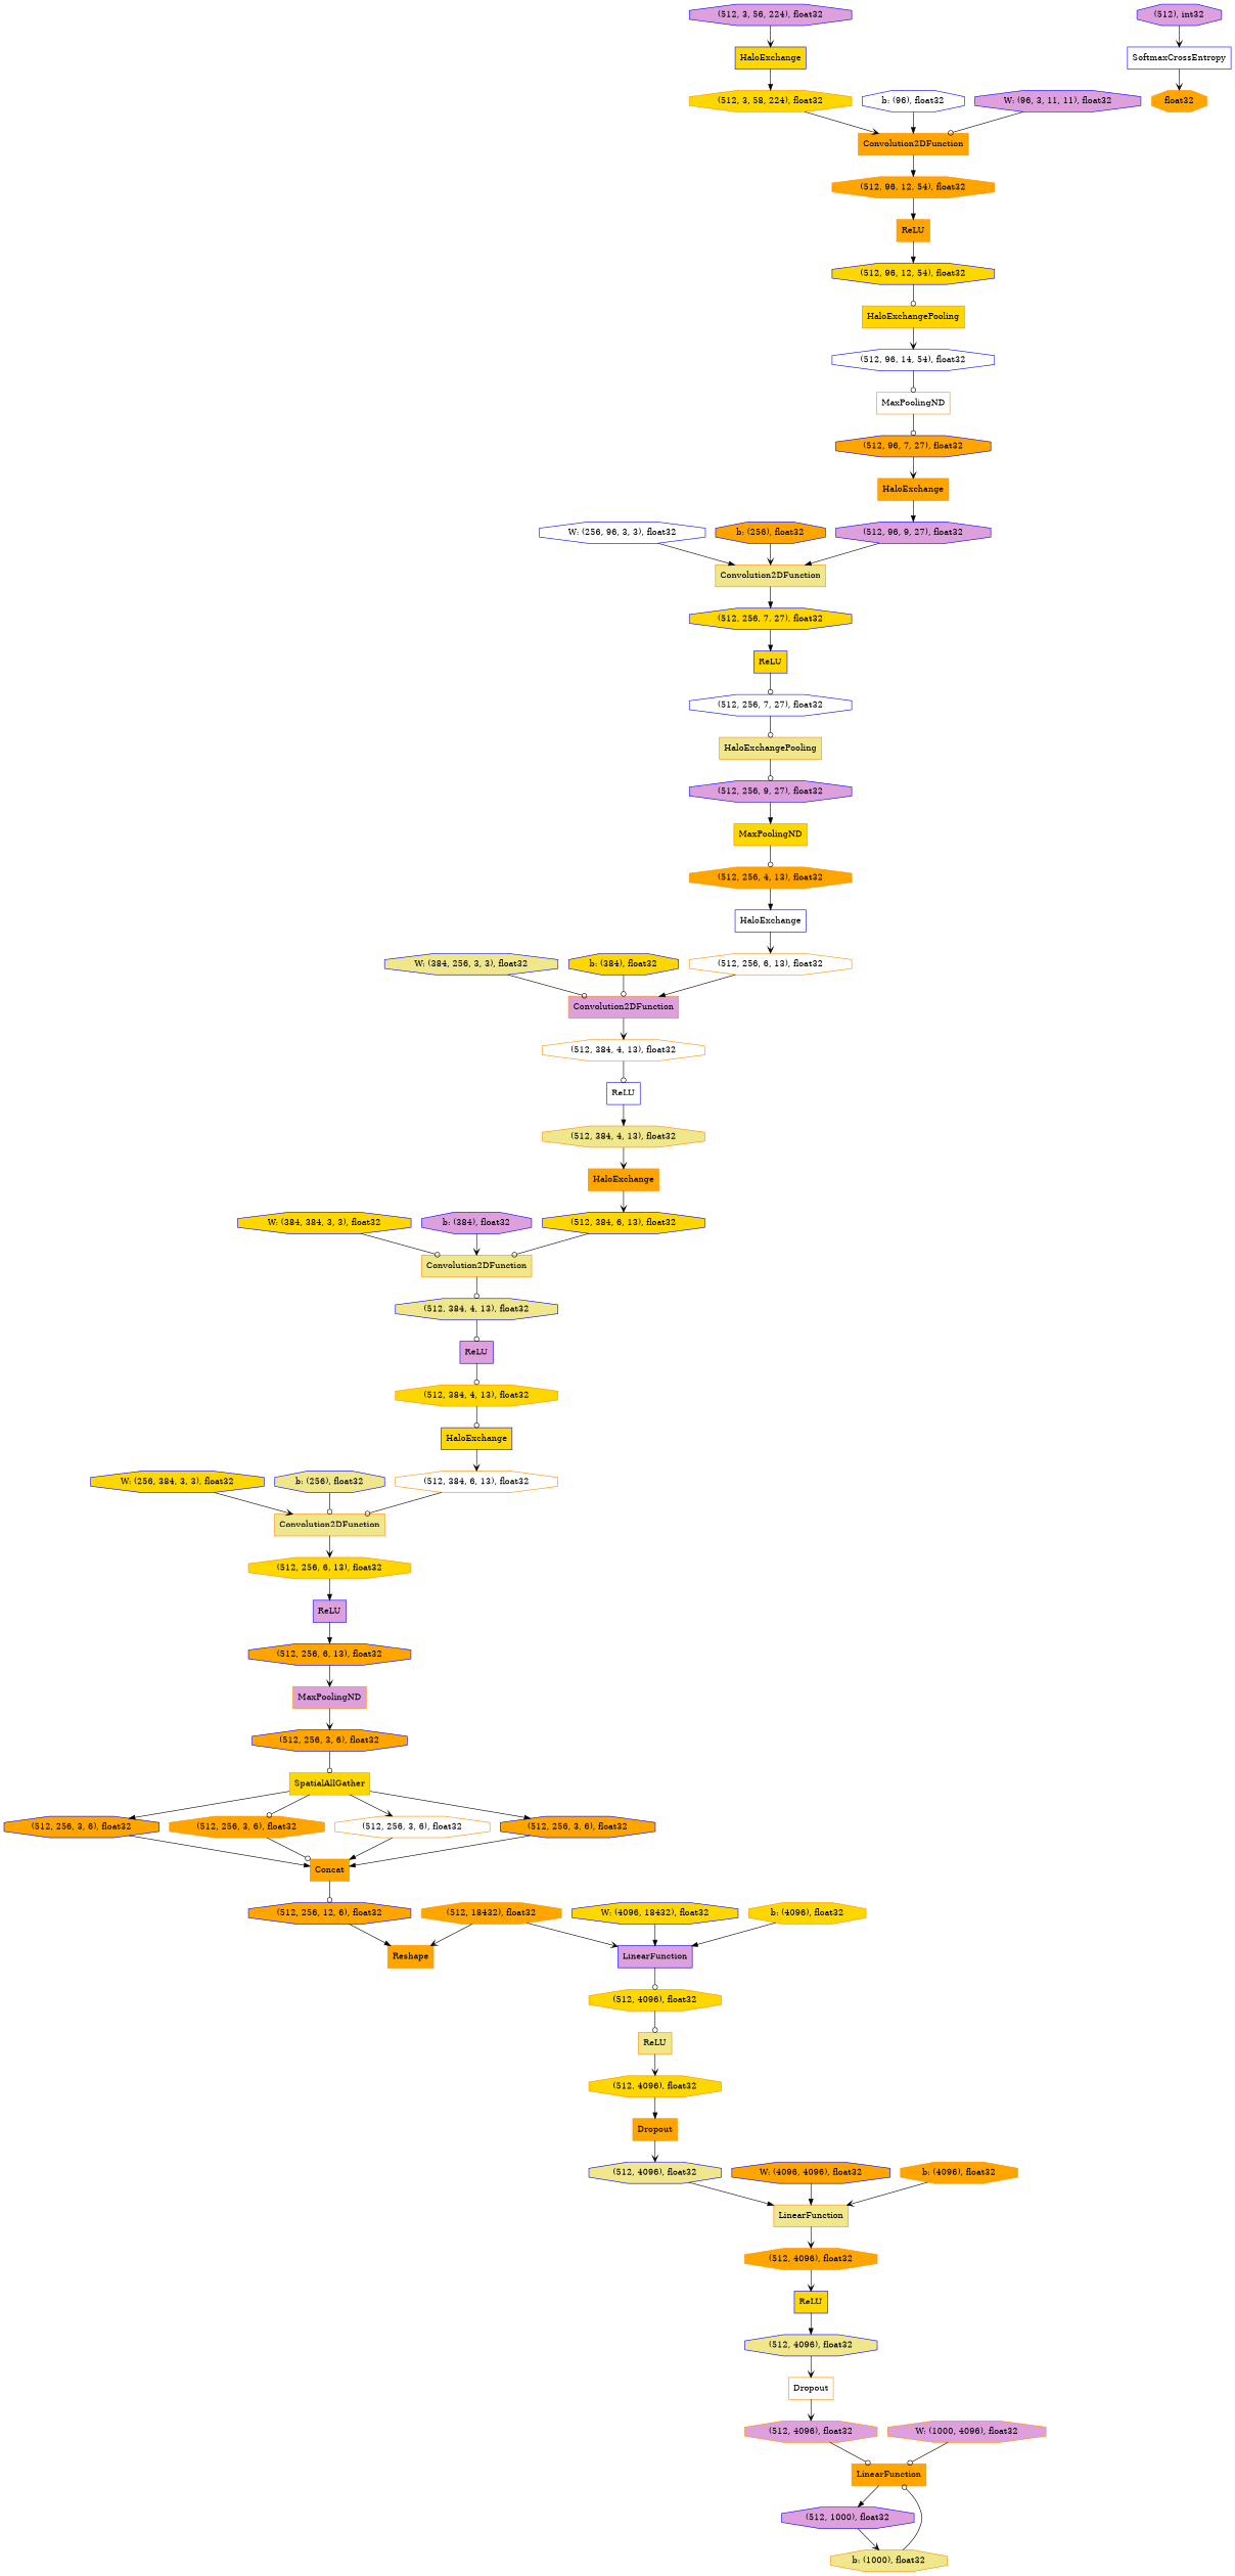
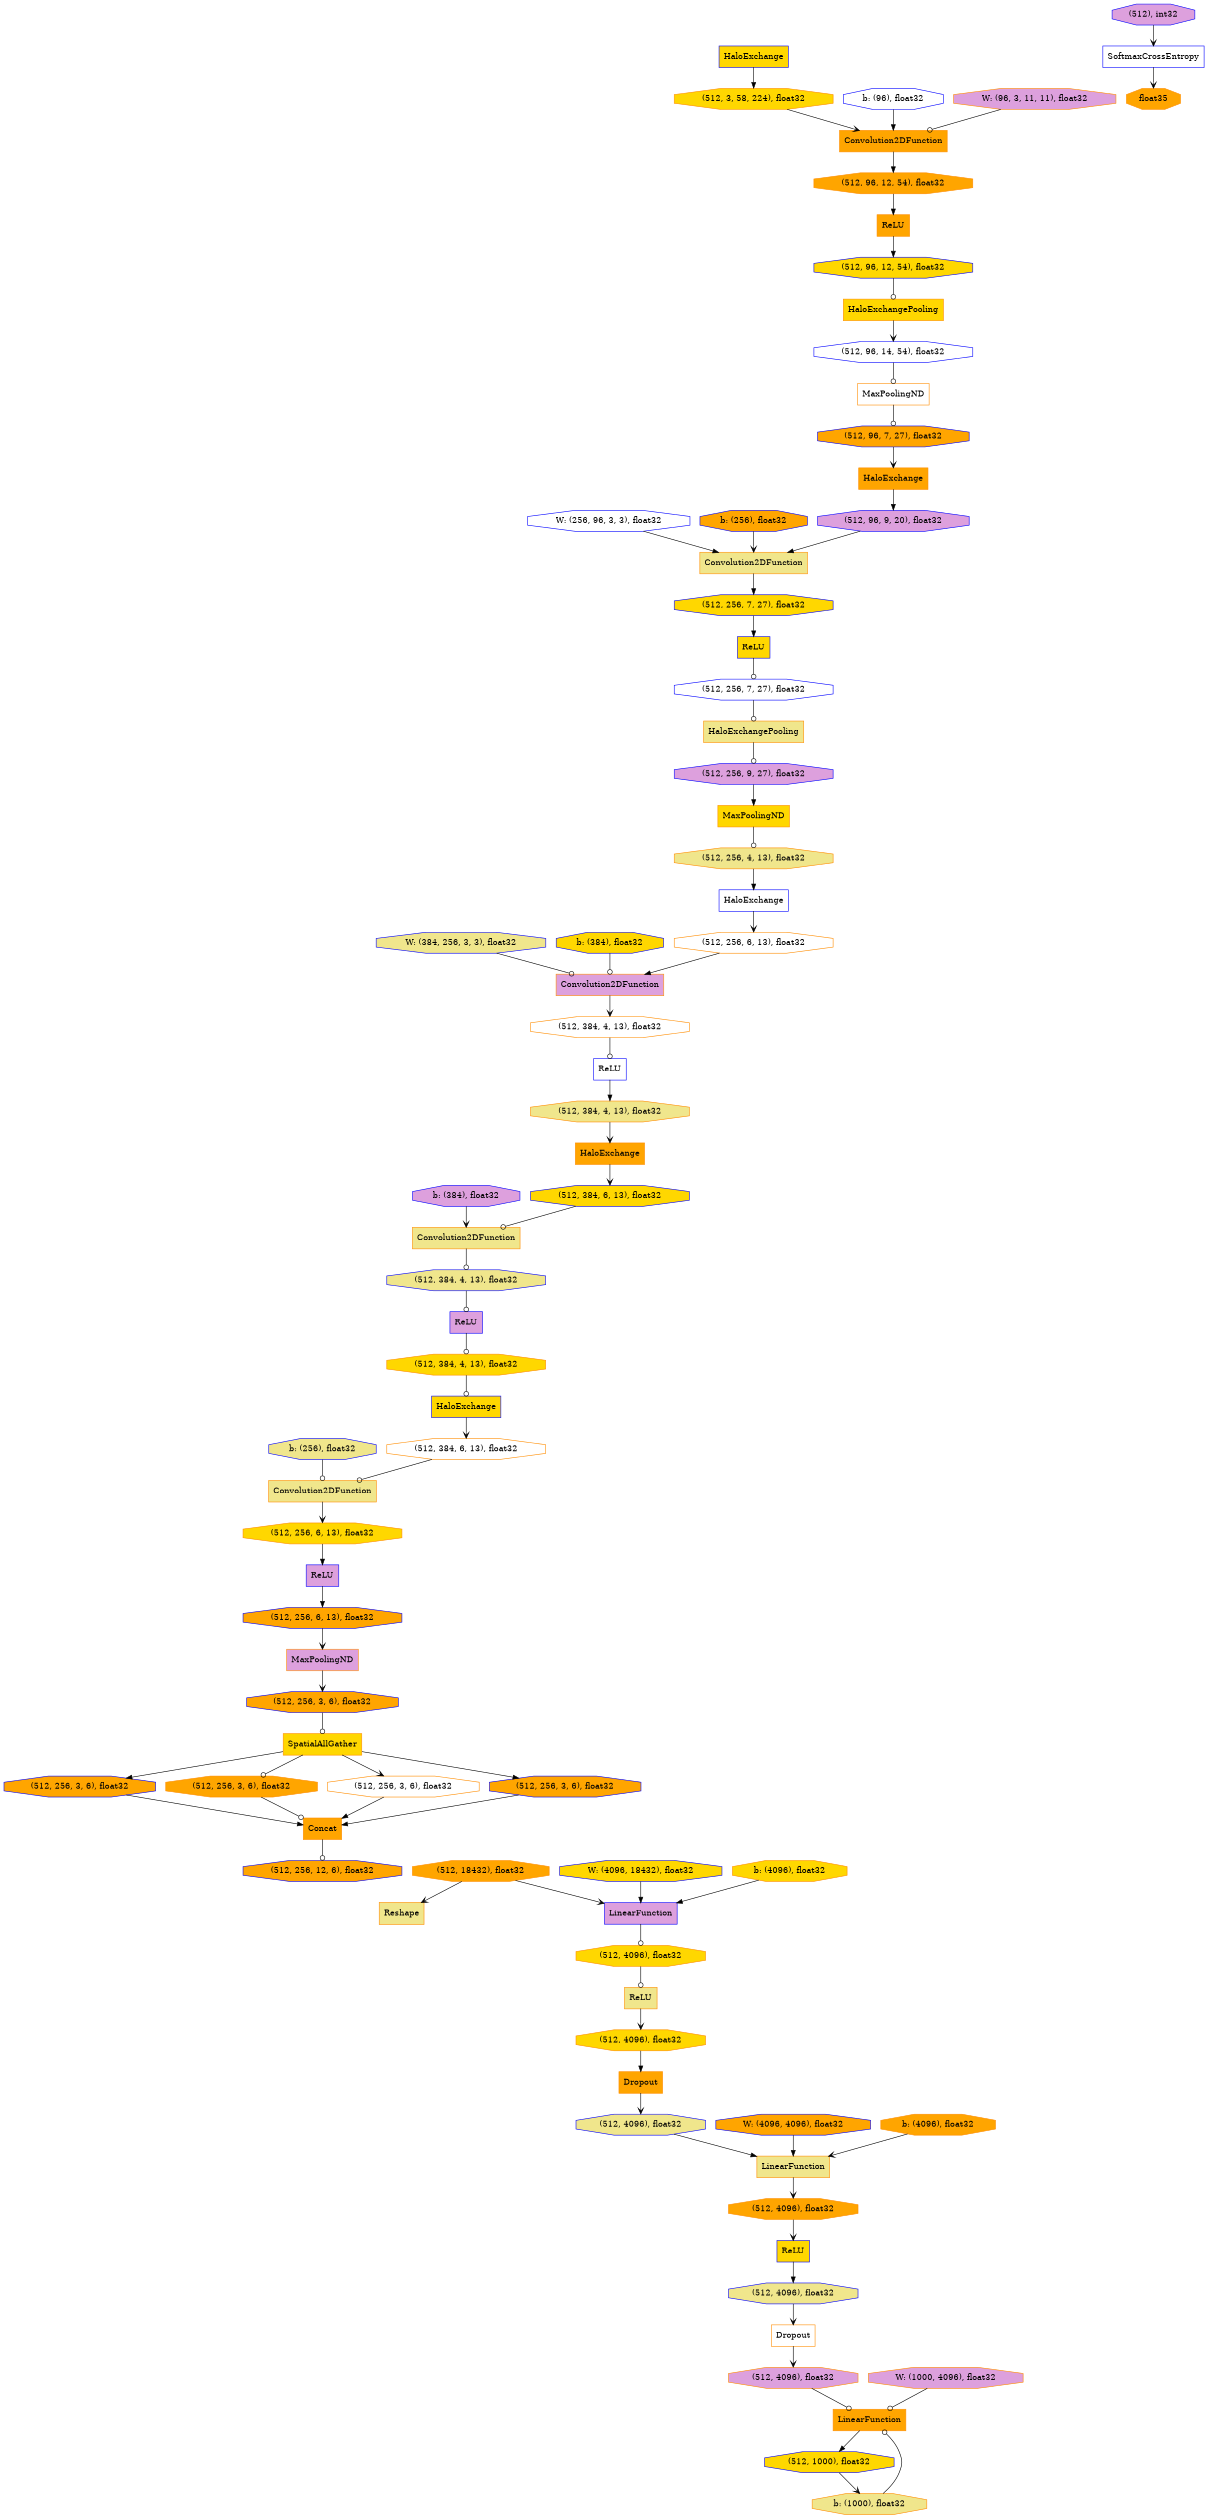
  digraph {
    rankdir=TB
    node [color=darkorange fillcolor=orange shape=octagon style=filled]
    edge [arrowhead=normal]
    n1 [fillcolor=gold label=HaloExchangePooling shape=record]
    n2 [color=blue fillcolor=white label="(512, 96, 14, 54), float32"]
    n3 [fillcolor=white label=MaxPoolingND shape=record]
    n4 [fillcolor=white label="(512, 384, 4, 13), float32"]
    n5 [color=blue fillcolor=white label=ReLU shape=record]
    n6 [fillcolor=khaki label="(512, 384, 4, 13), float32"]
    n7 [fillcolor=khaki label=Convolution2DFunction shape=record]
    n8 [fillcolor=gold label="(512, 256, 6, 13), float32"]
    n9 [color=blue fillcolor=plum label=ReLU shape=record]
    n10 [color=blue label="(512, 96, 7, 27), float32"]
    n11 [fillcolor=gold label="(512, 384, 4, 13), float32"]
    n12 [color=blue fillcolor=gold label=HaloExchange shape=record]
    n13 [fillcolor=white label="(512, 384, 6, 13), float32"]
    n14 [color=blue fillcolor=gold label=ReLU shape=record]
    n15 [color=blue fillcolor=white label="(512, 256, 7, 27), float32"]
    n16 [fillcolor=khaki label=HaloExchangePooling shape=record]
-   n17 [color=blue fillcolor=plum label="(512, 96, 9, 27), float32"]
+   n17 [color=blue fillcolor=plum label="(512, 96, 9, 20), float32"]
    n18 [fillcolor=khaki label=Convolution2DFunction shape=record]
    n19 [color=blue fillcolor=gold label="(512, 256, 7, 27), float32"]
    n20 [color=blue label="(512, 256, 3, 6), float32"]
    n21 [fillcolor=gold label=SpatialAllGather shape=record]
    n22 [color=blue label="(512, 256, 3, 6), float32"]
    n23 [label="(512, 256, 3, 6), float32"]
    n24 [fillcolor=white label="(512, 256, 3, 6), float32"]
    n25 [color=blue label="(512, 256, 3, 6), float32"]
    n26 [fillcolor=gold label="(512, 3, 58, 224), float32"]
    n27 [label=Convolution2DFunction shape=record]
    n28 [label="(512, 96, 12, 54), float32"]
    n29 [fillcolor=plum label=MaxPoolingND shape=record]
    n30 [color=blue fillcolor=gold label="(512, 96, 12, 54), float32"]
    n31 [label=ReLU shape=record]
    n32 [label=Concat shape=record]
    n33 [color=blue label="(512, 256, 12, 6), float32"]
-   n34 [label="(512, 256, 4, 13), float32"]
+   n34 [fillcolor=khaki label="(512, 256, 4, 13), float32"]
    n35 [color=blue fillcolor=white label=HaloExchange shape=record]
    n36 [fillcolor=white label="(512, 256, 6, 13), float32"]
    n37 [label=Dropout shape=record]
    n38 [color=blue fillcolor=khaki label="(512, 4096), float32"]
    n39 [fillcolor=khaki label=LinearFunction shape=record]
    n40 [color=blue label="(512, 256, 6, 13), float32"]
    n41 [label=HaloExchange shape=record]
    n42 [color=blue fillcolor=plum label="(512, 256, 9, 27), float32"]
    n43 [fillcolor=gold label=MaxPoolingND shape=record]
    n44 [fillcolor=khaki label=ReLU shape=record]
    n45 [fillcolor=gold label="(512, 4096), float32"]
    n46 [label=HaloExchange shape=record]
    n47 [color=blue fillcolor=gold label="(512, 384, 6, 13), float32"]
    n48 [fillcolor=khaki label=Convolution2DFunction shape=record]
-   n49 [label=Reshape shape=record]
+   n49 [fillcolor=khaki label=Reshape shape=record]
    n50 [color=blue fillcolor=plum label=ReLU shape=record]
    n51 [color=blue fillcolor=plum label=LinearFunction shape=record]
    n52 [fillcolor=gold label="(512, 4096), float32"]
    n53 [color=blue fillcolor=khaki label="(512, 384, 4, 13), float32"]
    n54 [color=blue fillcolor=white label="b: (96), float32"]
    n55 [fillcolor=plum label=Convolution2DFunction shape=record]
    n56 [color=blue fillcolor=white label="W: (256, 96, 3, 3), float32"]
    n57 [color=blue label="b: (256), float32"]
    n58 [color=blue fillcolor=gold label=HaloExchange shape=record]
    n59 [label="(512, 18432), float32"]
    n60 [color=blue fillcolor=khaki label="W: (384, 256, 3, 3), float32"]
    n61 [color=blue fillcolor=gold label="b: (384), float32"]
    n62 [fillcolor=white label=Dropout shape=record]
    n63 [fillcolor=plum label="(512, 4096), float32"]
    n64 [label=LinearFunction shape=record]
-   n65 [color=blue fillcolor=gold label="W: (384, 384, 3, 3), float32"]
    n66 [color=blue fillcolor=plum label="b: (384), float32"]
-   n67 [color=blue fillcolor=plum label="W: (96, 3, 11, 11), float32"]
+   n67 [fillcolor=plum label="W: (96, 3, 11, 11), float32"]
    n68 [color=blue fillcolor=khaki label="(512, 4096), float32"]
-   n69 [color=blue fillcolor=gold label="W: (256, 384, 3, 3), float32"]
    n70 [color=blue fillcolor=khaki label="b: (256), float32"]
-   n71 [color=blue fillcolor=plum label="(512, 3, 56, 224), float32"]
    n72 [color=blue fillcolor=gold label="W: (4096, 18432), float32"]
    n73 [fillcolor=gold label="b: (4096), float32"]
    n74 [color=blue fillcolor=white label=SoftmaxCrossEntropy shape=record]
-   n75 [label=float32]
+   n75 [label=float35]
    n76 [label="(512, 4096), float32"]
    n77 [color=blue fillcolor=gold label=ReLU shape=record]
    n78 [color=blue fillcolor=plum label="(512), int32"]
-   n79 [color=blue fillcolor=plum label="(512, 1000), float32"]
+   n79 [color=blue fillcolor=gold label="(512, 1000), float32"]
    n80 [color=blue label="W: (4096, 4096), float32"]
    n81 [label="b: (4096), float32"]
    n82 [fillcolor=khaki label="b: (1000), float32"]
    n83 [fillcolor=plum label="W: (1000, 4096), float32"]
    n1 -> n2 [arrowhead=vee]
    n2 -> n3 [arrowhead=odot]
    n3 -> n10 [arrowhead=odot]
    n4 -> n5 [arrowhead=odot]
    n5 -> n6
    n6 -> n46 [arrowhead=vee]
    n7 -> n8 [arrowhead=vee]
    n8 -> n9
    n9 -> n40
    n10 -> n41 [arrowhead=vee]
    n11 -> n12 [arrowhead=odot]
    n12 -> n13 [arrowhead=vee]
    n13 -> n7 [arrowhead=odot]
    n14 -> n15 [arrowhead=odot]
    n15 -> n16 [arrowhead=odot]
    n16 -> n42 [arrowhead=odot]
    n17 -> n18
    n18 -> n19
    n19 -> n14
    n20 -> n21 [arrowhead=odot]
    n21 -> n22
    n21 -> n23 [arrowhead=odot]
    n21 -> n24 [arrowhead=vee]
    n21 -> n25
    n22 -> n32
    n23 -> n32 [arrowhead=odot]
    n24 -> n32
    n25 -> n32
    n26 -> n27 [arrowhead=vee]
    n27 -> n28
    n28 -> n31
    n29 -> n20 [arrowhead=vee]
    n30 -> n1 [arrowhead=odot]
    n31 -> n30
    n32 -> n33 [arrowhead=odot]
-   n33 -> n49
    n34 -> n35
    n35 -> n36 [arrowhead=vee]
    n36 -> n55
    n37 -> n38 [arrowhead=vee]
    n38 -> n39
    n39 -> n76 [arrowhead=vee]
    n40 -> n29 [arrowhead=vee]
    n41 -> n17
    n42 -> n43
    n43 -> n34 [arrowhead=odot]
    n44 -> n45 [arrowhead=vee]
    n45 -> n37
    n46 -> n47 [arrowhead=vee]
    n47 -> n48 [arrowhead=odot]
    n48 -> n53 [arrowhead=odot]
    n50 -> n11 [arrowhead=odot]
    n51 -> n52 [arrowhead=odot]
    n52 -> n44 [arrowhead=odot]
    n53 -> n50 [arrowhead=odot]
    n54 -> n27
    n55 -> n4 [arrowhead=vee]
    n56 -> n18
    n57 -> n18 [arrowhead=vee]
    n58 -> n26
    n59 -> n49 [arrowhead=vee]
    n59 -> n51 [arrowhead=vee]
    n60 -> n55 [arrowhead=odot]
    n61 -> n55 [arrowhead=odot]
    n62 -> n63 [arrowhead=vee]
    n63 -> n64 [arrowhead=odot]
    n64 -> n79
-   n65 -> n48 [arrowhead=odot]
    n66 -> n48 [arrowhead=vee]
    n67 -> n27 [arrowhead=odot]
    n68 -> n62 [arrowhead=vee]
-   n69 -> n7 [arrowhead=vee]
    n70 -> n7 [arrowhead=odot]
-   n71 -> n58 [arrowhead=vee]
    n72 -> n51
    n73 -> n51
    n74 -> n75 [arrowhead=vee]
    n76 -> n77 [arrowhead=vee]
    n77 -> n68
    n78 -> n74 [arrowhead=vee]
    n79 -> n82 [arrowhead=vee]
    n80 -> n39
    n81 -> n39 [arrowhead=vee]
    n82 -> n64 [arrowhead=odot]
    n83 -> n64 [arrowhead=odot]
  }
